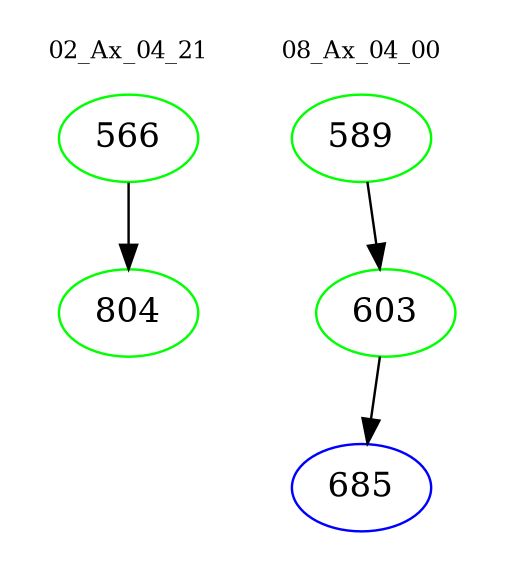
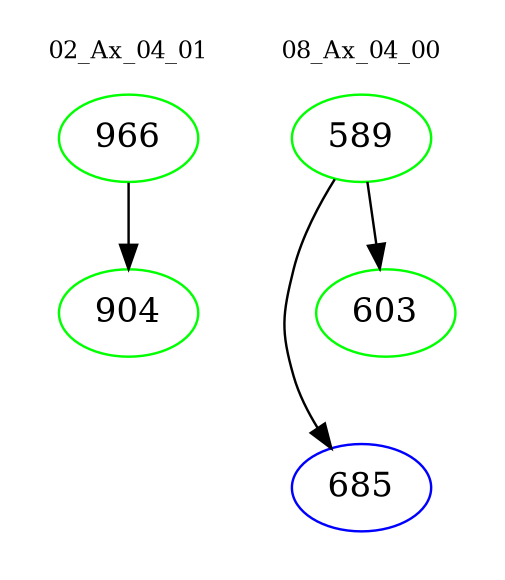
  digraph {
    node [color=green]
    edge [color=black]
-   n1 [label=566]
-   n2 [label=804]
+   n1 [label=966]
+   n2 [label=904]
    n3 [label=589]
    n4 [color=blue label=685]
    n5 [label=603]
    subgraph cluster_1 {
      color=white
      fontsize=10
-     label="02_Ax_04_21"
+     label="02_Ax_04_01"
      n1
      n2
    }
    subgraph cluster_2 {
      color=white
      fontsize=10
      label="08_Ax_04_00"
      n3
      n4
      n5
    }
    n1 -> n2
-   n5 -> n4
+   n3 -> n4
    n3 -> n5
  }
